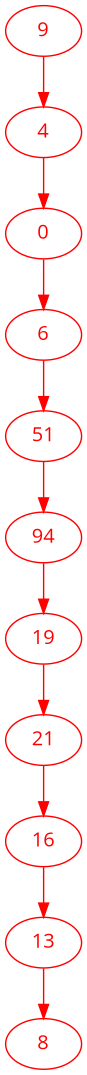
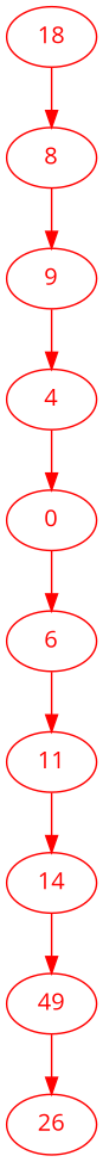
  digraph {
    fontname="Open Sans"
    node [color=red fontcolor=red fontname="Open Sans"]
    edge [color=red fontname="Open Sans"]
    0
    6
-   11 [label=51]
+   11
    n4 [label=9]
    4
-   14 [label=94]
+   14
    8
-   19
-   13
-   21
-   16
+   19 [label=49]
+   13 [label=18]
+   21 [label=26]
    0 -> 6
    6 -> 11
    11 -> 14
    n4 -> 4
    4 -> 0
    14 -> 19
+   8 -> n4
    19 -> 21
    13 -> 8
-   21 -> 16
-   16 -> 13
  }
